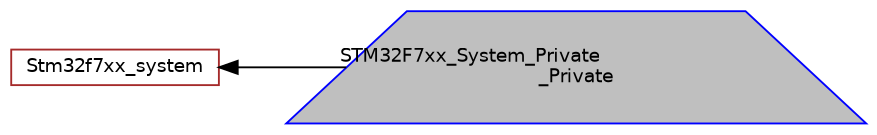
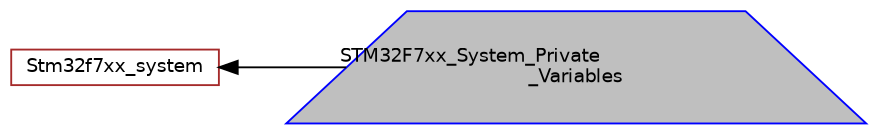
  digraph {
    rankdir=LR
    node [fontname=Helvetica fontsize=10 style=filled]
-   n1 [color=blue fillcolor=grey75 fontcolor=black height=0.2 label="STM32F7xx_System_Private\l_Private" shape=trapezium width=0.4]
+   n1 [color=blue fillcolor=grey75 fontcolor=black height=0.2 label="STM32F7xx_System_Private\l_Variables" shape=trapezium width=0.4]
    n2 [color=brown fillcolor=white height=0.2 label=Stm32f7xx_system shape=box width=0.4]
    n2 -> n1 [dir=back fontname=Helvetica fontsize=10 labelfontname=Helvetica labelfontsize=10 shape=plaintext style=solid]
  }
